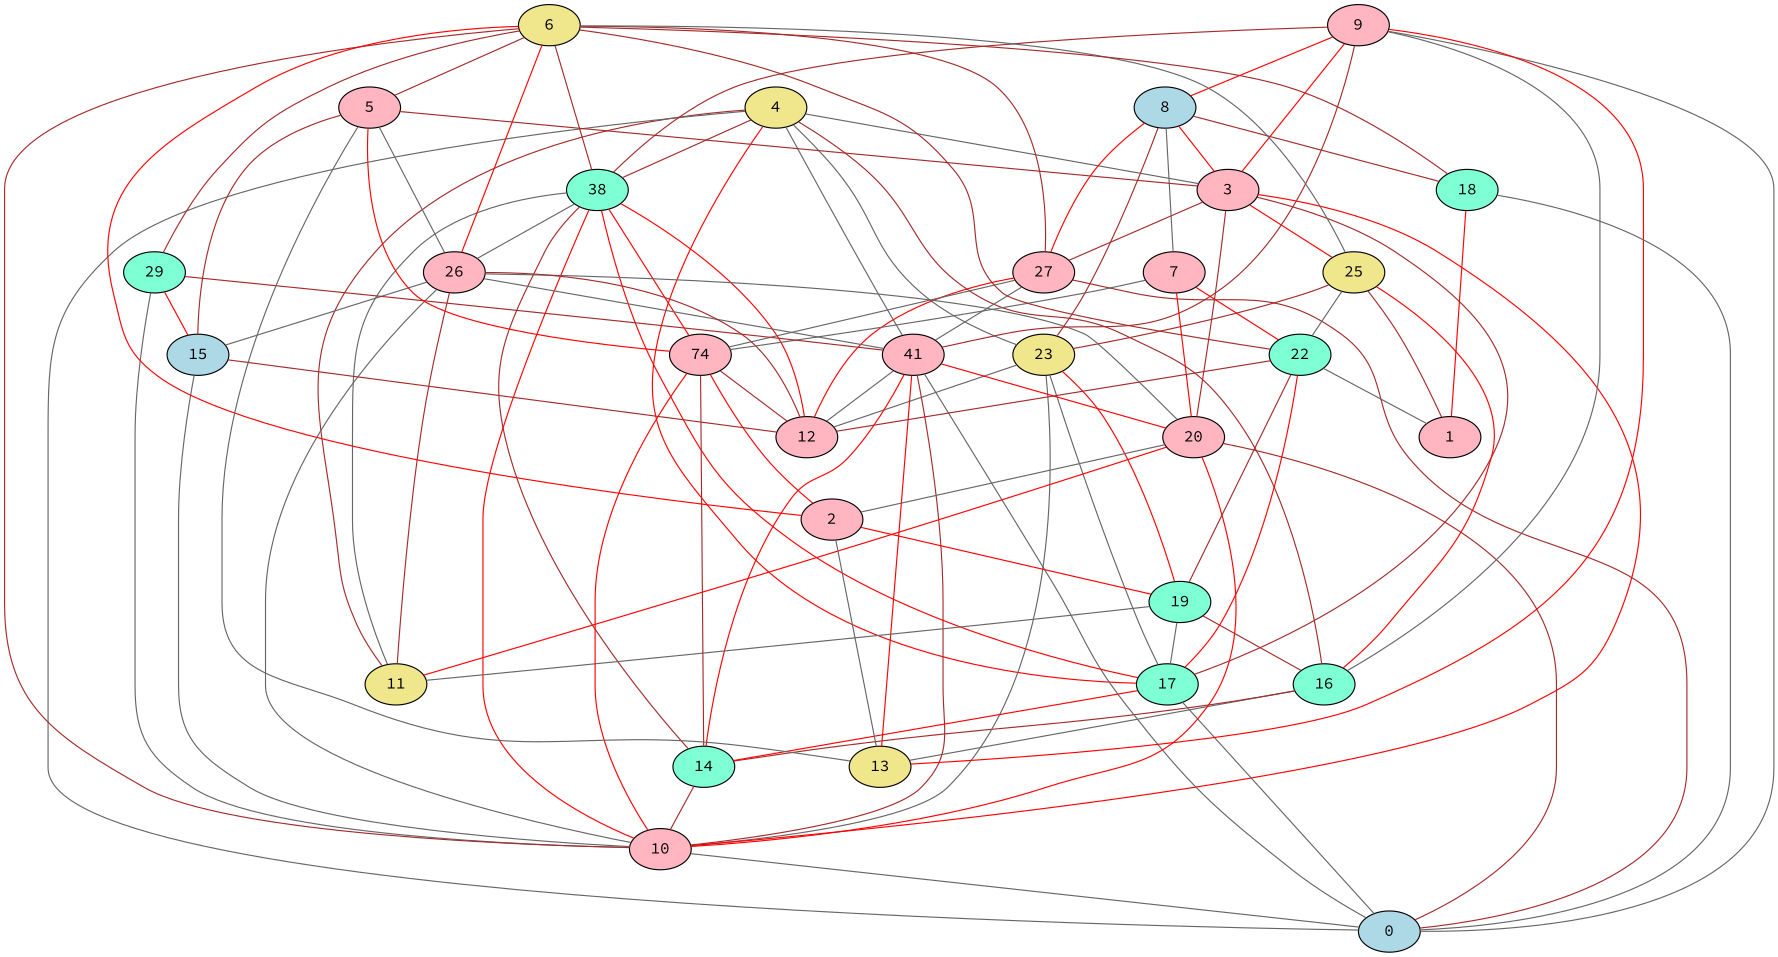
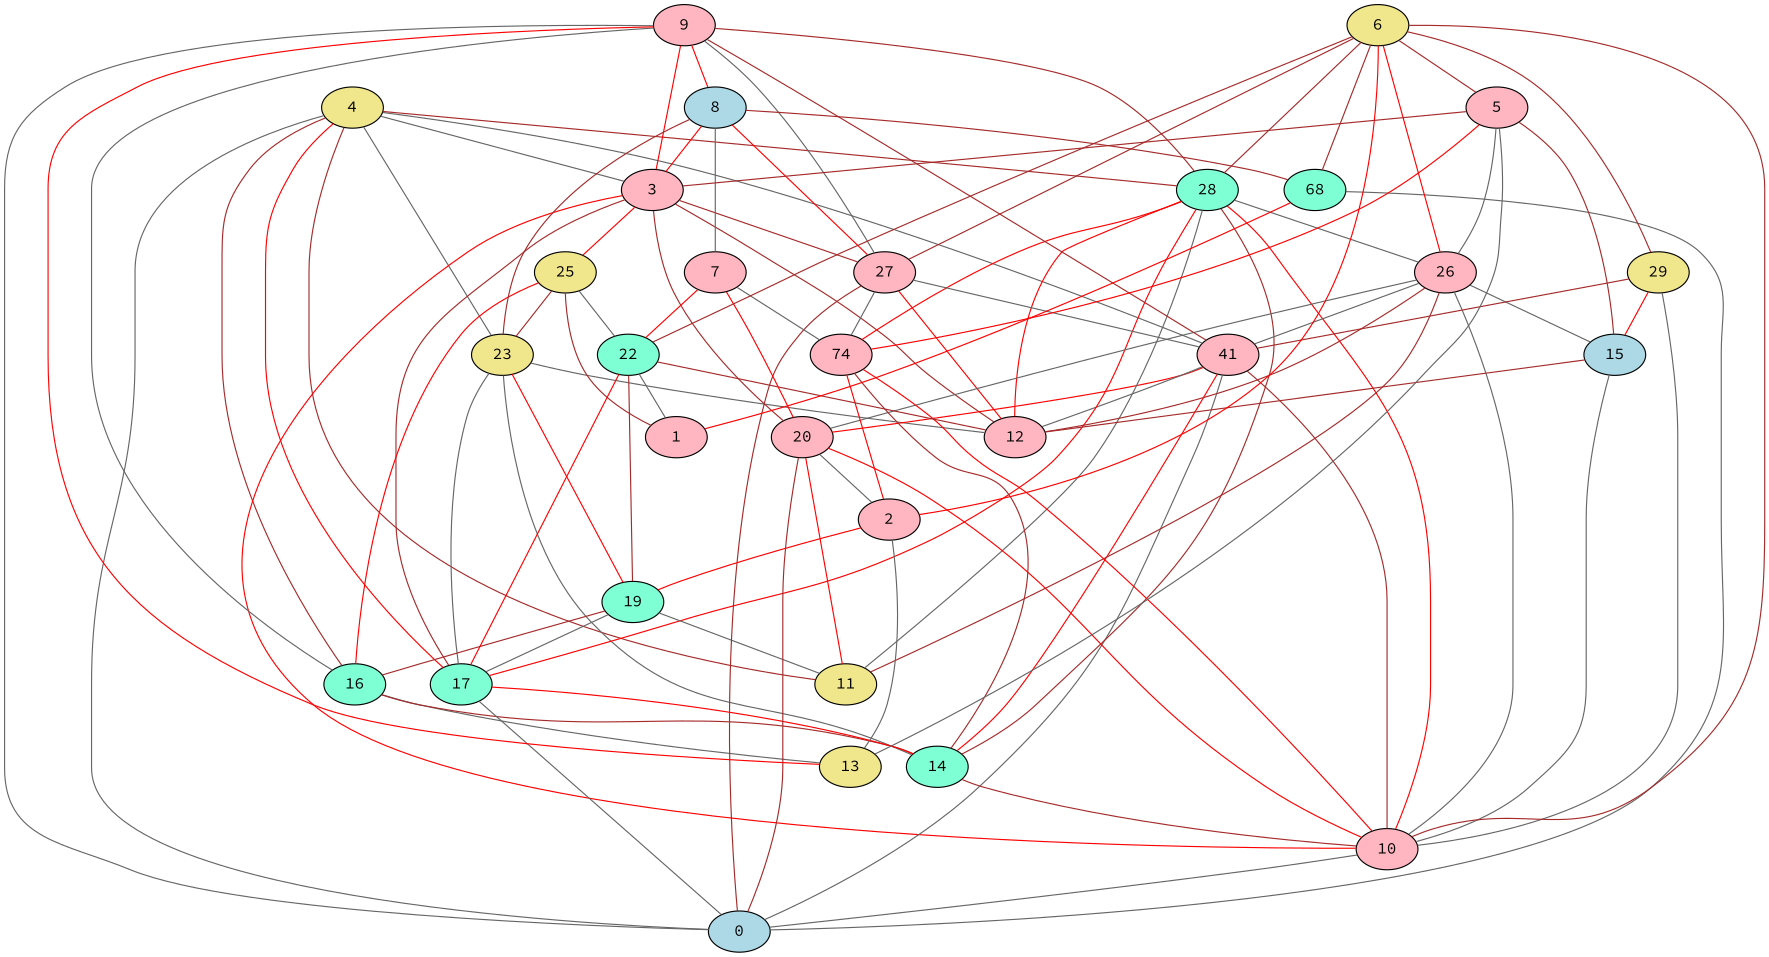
  digraph {
    fontname="Source Code Pro"
    node [fillcolor=lightpink fontname="Source Code Pro" style=filled]
    edge [color=gray40 dir=none fontname="Source Code Pro"]
    4 [fillcolor=khaki]
    16 [fillcolor=aquamarine]
    23 [fillcolor=khaki]
    3
    n5 [label=41]
    11 [fillcolor=khaki]
-   28 [fillcolor=aquamarine label=38]
+   28 [fillcolor=aquamarine]
    17 [fillcolor=aquamarine]
    0 [fillcolor=lightblue]
    13 [fillcolor=khaki]
    14 [fillcolor=aquamarine]
    19 [fillcolor=aquamarine]
    10
    27
    20
    25 [fillcolor=khaki]
    12
    26
    n19 [label=74]
    22 [fillcolor=aquamarine]
    1
    9
    8 [fillcolor=lightblue]
    7
-   18 [fillcolor=aquamarine]
+   18 [fillcolor=aquamarine label=68]
    15 [fillcolor=lightblue]
    2
-   29 [fillcolor=aquamarine]
+   29 [fillcolor=khaki]
    6 [fillcolor=khaki]
    5
    subgraph sub_1 {
      4
      16
      23
      3
      n5
      11
      28
      17
      0
      13
      14
      19
      10
      27
      20
      25
      12
      26
      n19
      22
      1
      9
      8
      7
      18
      15
      2
      29
      6
      5
    }
    4 -> 16 [color=brown]
    4 -> 23
    4 -> 3
    4 -> n5
    4 -> 11 [color=brown]
    4 -> 28 [color=brown]
    4 -> 17 [color=red]
    4 -> 0
    16 -> 13
    16 -> 14 [color=brown]
    23 -> 17
    23 -> 19 [color=red]
-   23 -> 10
+   23 -> 14
    23 -> 12
    3 -> 17 [color=brown]
    3 -> 10 [color=red]
    3 -> 27 [color=brown]
    3 -> 20 [color=brown]
    3 -> 25 [color=red]
    n5 -> 0
-   n5 -> 13 [color=red]
    n5 -> 14 [color=red]
    n5 -> 10 [color=brown]
    n5 -> 20 [color=red]
    n5 -> 12
    28 -> 11
    28 -> 17 [color=red]
    28 -> 14 [color=brown]
    28 -> 10 [color=red]
    28 -> 12 [color=red]
    28 -> 26
    28 -> n19 [color=red]
    17 -> 0
    17 -> 14 [color=red]
    14 -> 10 [color=brown]
    19 -> 16 [color=brown]
    19 -> 11
    19 -> 17
    10 -> 0
    27 -> n5
    27 -> 0 [color=brown]
    27 -> 12 [color=red]
    27 -> n19
    20 -> 11 [color=red]
    20 -> 0 [color=brown]
    20 -> 10 [color=red]
    20 -> 2
    25 -> 16 [color=red]
    25 -> 23 [color=brown]
    25 -> 22
    25 -> 1 [color=brown]
    26 -> n5
    26 -> 11 [color=brown]
    26 -> 10
    26 -> 20
    26 -> 12 [color=brown]
    26 -> 15
    n19 -> 14 [color=brown]
    n19 -> 10 [color=red]
-   n19 -> 12 [color=brown]
+   3 -> 12 [color=brown]
    n19 -> 2 [color=red]
    22 -> 17 [color=red]
    22 -> 19 [color=brown]
    22 -> 12 [color=brown]
    22 -> 1
    9 -> 16
    9 -> 3 [color=red]
    9 -> n5 [color=brown]
    9 -> 28 [color=brown]
    9 -> 0
    9 -> 13 [color=red]
+   9 -> 27
    9 -> 8 [color=red]
    8 -> 23 [color=brown]
    8 -> 3 [color=red]
    8 -> 27 [color=red]
    8 -> 7
    8 -> 18 [color=brown]
    7 -> 20 [color=red]
    7 -> n19
    7 -> 22 [color=red]
    18 -> 0
    18 -> 1 [color=red]
    15 -> 10
    15 -> 12 [color=brown]
    2 -> 13
    2 -> 19 [color=red]
    29 -> n5 [color=brown]
    29 -> 10
    29 -> 15 [color=red]
    6 -> 28 [color=brown]
    6 -> 10 [color=brown]
    6 -> 27 [color=brown]
-   6 -> 25
    6 -> 26 [color=red]
    6 -> 22 [color=brown]
    6 -> 18 [color=brown]
    6 -> 2 [color=red]
    6 -> 29 [color=brown]
    6 -> 5 [color=brown]
    5 -> 3 [color=brown]
    5 -> 13
    5 -> 26
    5 -> n19 [color=red]
    5 -> 15 [color=brown]
  }
